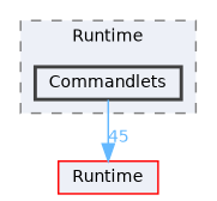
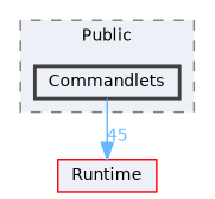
  digraph {
    compound=true
    node [fillcolor="#edf0f7" fontname=Helvetica fontsize=10 shape=box]
    n1 [color=grey25 height=0.2 label=Commandlets style="filled,bold" width=0.4]
    n2 [color=red height=0.2 label=Runtime style=filled width=0.4]
    subgraph cluster_1 {
      bgcolor="#edf0f7"
      fontname=Helvetica
      fontsize=10
-     label=Runtime
+     label=Public
      pencolor=grey50
      style="filled,dashed"
      n1
    }
    n1 -> n2 [color=steelblue1 fontcolor=steelblue1 fontname=Helvetica fontsize=10 headlabel=45 labeldistance=1.5 labelfontname=Helvetica labelfontsize=10]
  }
